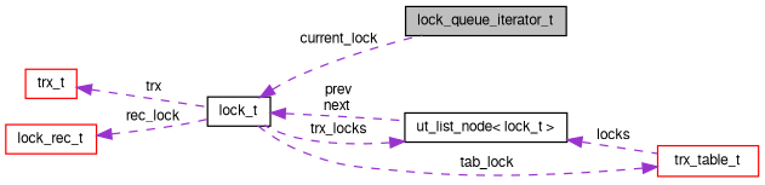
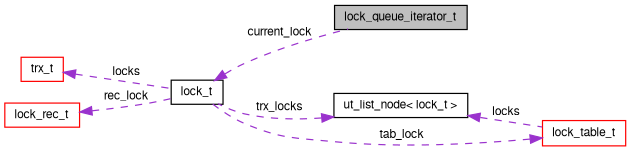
  digraph {
    rankdir=LR
    node [color=black fontname=FreeSans fontsize=10 shape=record]
    edge [color=darkorchid3 dir=back fontname=FreeSans fontsize=10 labelfontname=FreeSans labelfontsize=10 style=dashed]
    n1 [fillcolor=grey75 fontcolor=black height=0.2 label=lock_queue_iterator_t style=filled width=0.4]
    n2 [height=0.2 label=lock_t width=0.4]
    n3 [height=0.2 label="ut_list_node\< lock_t \>" width=0.4]
-   n4 [color=red height=0.2 label=trx_table_t width=0.4]
+   n4 [color=red height=0.2 label=lock_table_t width=0.4]
    n5 [color=red height=0.2 label=trx_t width=0.4]
    n6 [color=red height=0.2 label=lock_rec_t width=0.4]
    n2 -> n1 [label=" current_lock"]
-   n2 -> n3 [label=" prev\nnext"]
    n3 -> n2 [label=" trx_locks"]
    n3 -> n4 [label=" locks"]
    n4 -> n2 [label=" tab_lock"]
-   n5 -> n2 [label=" trx"]
+   n5 -> n2 [label=" locks"]
    n6 -> n2 [label=" rec_lock"]
  }
